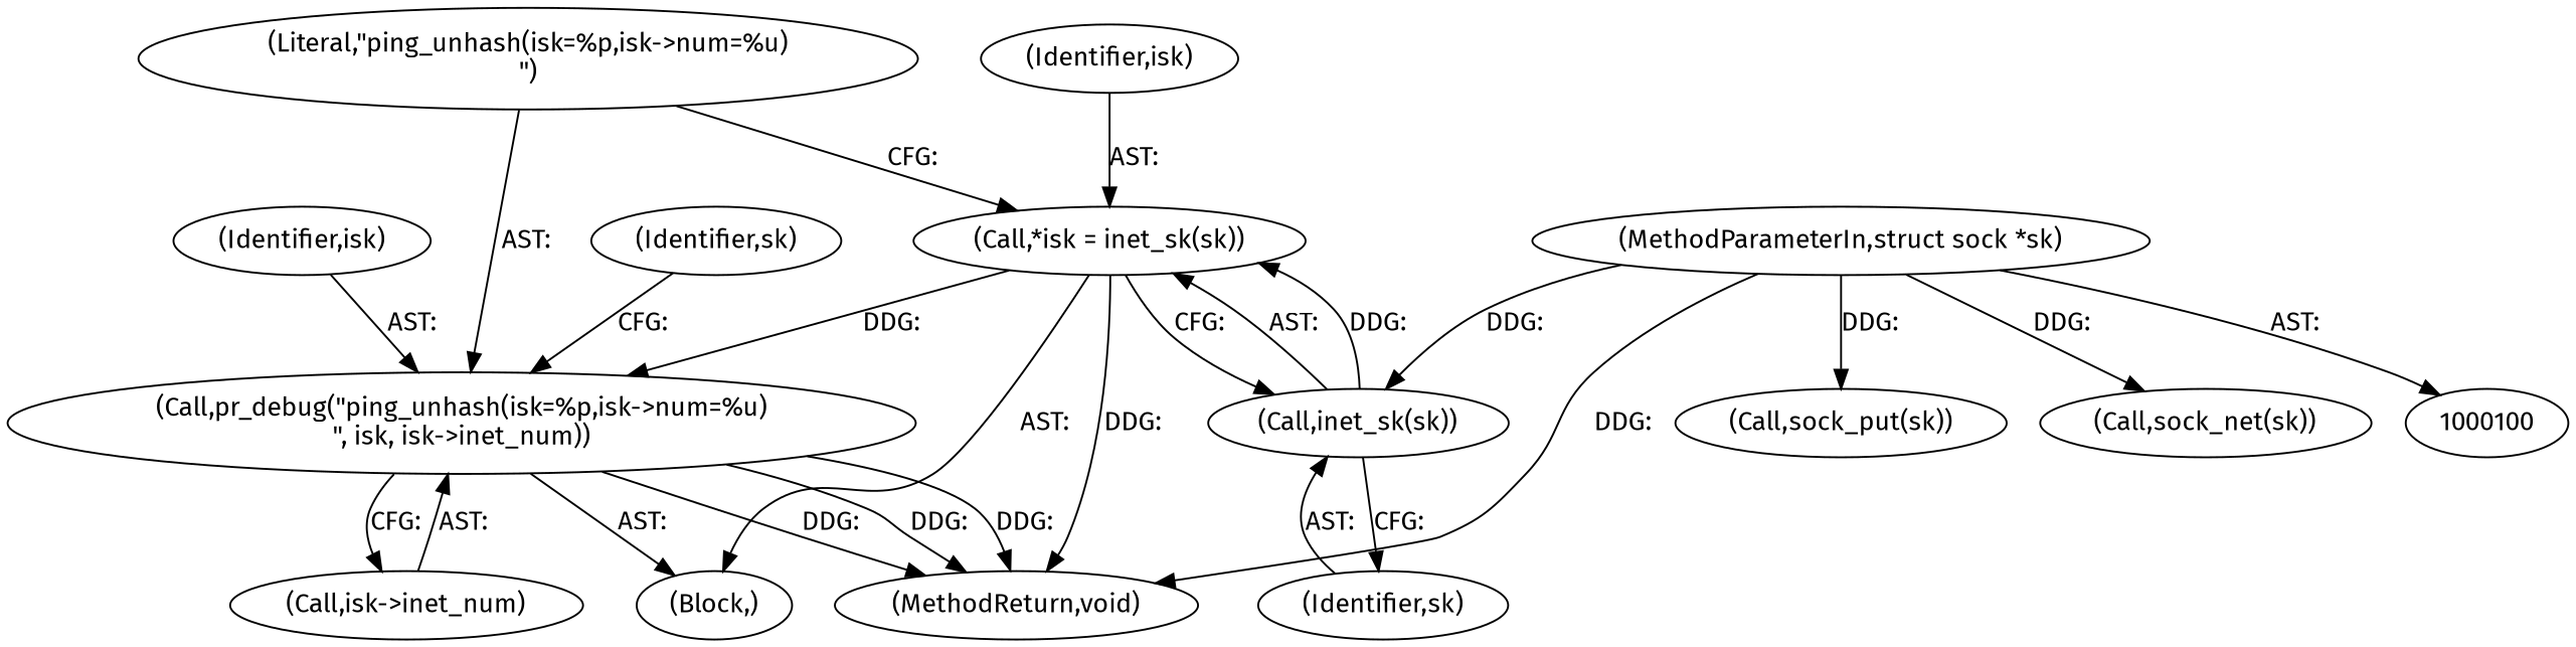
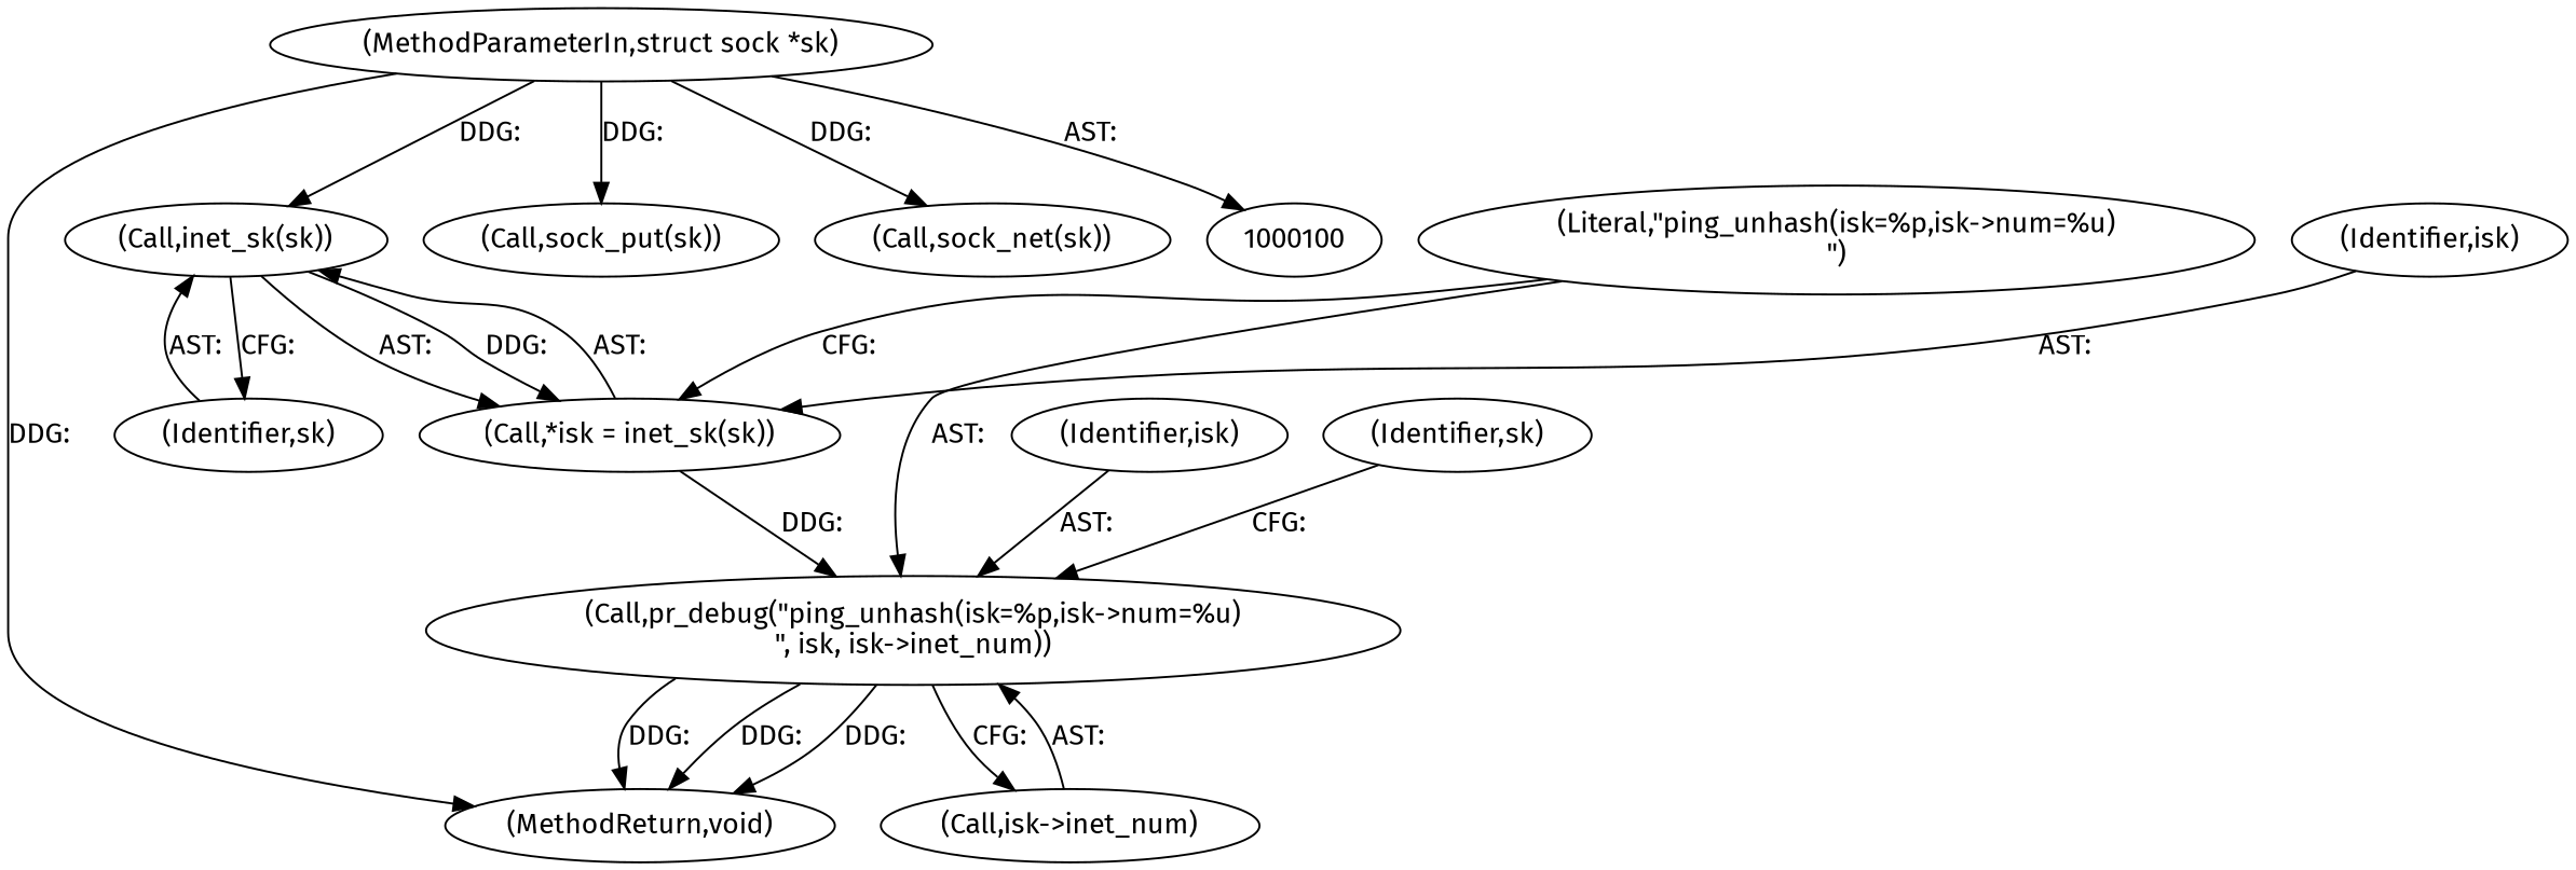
  digraph {
    fontname="Fira Sans"
    node [fontname="Fira Sans"]
    edge [fontname="Fira Sans"]
    n1 [label="(Call,pr_debug(\"ping_unhash(isk=%p,isk->num=%u)\n\", isk, isk->inet_num))"]
    n2 [label="(Call,isk->inet_num)"]
-   n3 [label="(Block,)"]
    n4 [label="(MethodReturn,void)"]
    n5 [label="(Call,*isk = inet_sk(sk))"]
    n6 [label="(Call,inet_sk(sk))"]
    n7 [label="(Identifier,sk)"]
    n8 [label="(MethodParameterIn,struct sock *sk)"]
    n9 [label="(Call,sock_put(sk))"]
    n10 [label="(Call,sock_net(sk))"]
    1000100
    n12 [label="(Identifier,isk)"]
    n13 [label="(Identifier,sk)"]
    n14 [label="(Literal,\"ping_unhash(isk=%p,isk->num=%u)\n\")"]
    n15 [label="(Identifier,isk)"]
    n1 -> n2 [label="CFG: "]
-   n1 -> n3 [label="AST: "]
    n1 -> n4 [label="DDG: "]
    n1 -> n4 [label="DDG: "]
    n1 -> n4 [label="DDG: "]
    n2 -> n1 [label="AST: "]
    n5 -> n1 [label="DDG: "]
-   n5 -> n3 [label="AST: "]
-   n5 -> n4 [label="DDG: "]
-   n5 -> n6 [label="CFG: "]
+   n5 -> n6 [label="AST: "]
    n6 -> n5 [label="AST: "]
    n6 -> n5 [label="DDG: "]
    n6 -> n7 [label="CFG: "]
    n7 -> n6 [label="AST: "]
    n8 -> n4 [label="DDG: "]
    n8 -> n6 [label="DDG: "]
    n8 -> n9 [label="DDG: "]
    n8 -> n10 [label="DDG: "]
    n8 -> 1000100 [label="AST: "]
    n12 -> n1 [label="AST: "]
    n13 -> n1 [label="CFG: "]
    n14 -> n1 [label="AST: "]
    n14 -> n5 [label="CFG: "]
    n15 -> n5 [label="AST: "]
  }
